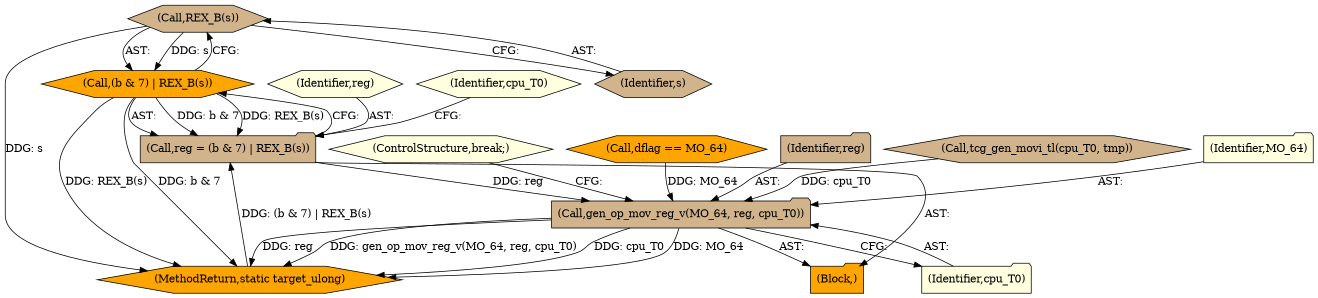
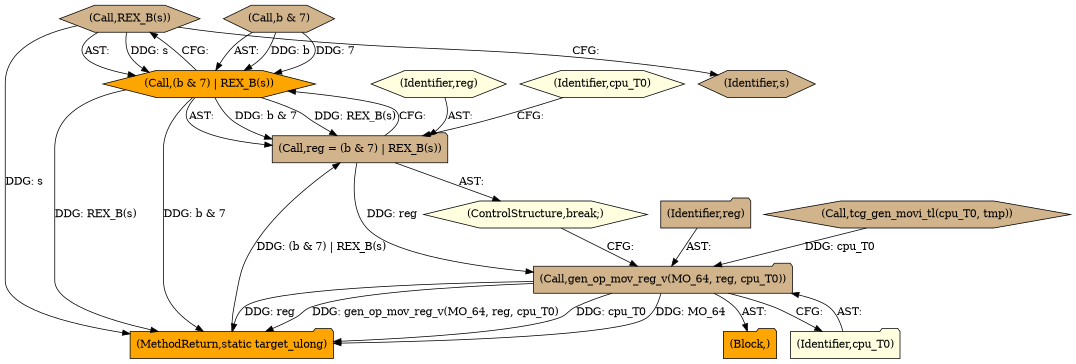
  digraph {
    node [fillcolor=tan shape=hexagon style=filled]
    n1 [label="(Call,REX_B(s))"]
    n2 [fillcolor=orange label="(Call,(b & 7) | REX_B(s))"]
-   n3 [fillcolor=orange label="(MethodReturn,static target_ulong)"]
+   n3 [fillcolor=orange label="(MethodReturn,static target_ulong)" shape=folder]
    n4 [label="(Identifier,s)"]
    n5 [label="(Call,reg = (b & 7) | REX_B(s))" shape=folder]
    n6 [label="(Call,gen_op_mov_reg_v(MO_64, reg, cpu_T0))" shape=folder]
    n7 [fillcolor=orange label="(Block,)" shape=folder]
    n8 [fillcolor=lightyellow label="(Identifier,cpu_T0)" shape=folder]
    n9 [fillcolor=lightyellow label="(Identifier,reg)"]
    n10 [fillcolor=lightyellow label="(ControlStructure,break;)"]
-   n11 [fillcolor=orange label="(Call,dflag == MO_64)"]
+   n12 [label="(Call,b & 7)"]
    n13 [label="(Identifier,reg)" shape=folder]
    n14 [label="(Call,tcg_gen_movi_tl(cpu_T0, tmp))"]
    n15 [fillcolor=lightyellow label="(Identifier,cpu_T0)"]
-   n16 [fillcolor=lightyellow label="(Identifier,MO_64)" shape=folder]
    n1 -> n2 [label="AST: "]
    n1 -> n2 [label="DDG: s"]
    n1 -> n3 [label="DDG: s"]
    n1 -> n4 [label="CFG: "]
    n2 -> n1 [label="CFG: "]
    n2 -> n3 [label="DDG: REX_B(s)"]
    n2 -> n3 [label="DDG: b & 7"]
    n2 -> n5 [label="AST: "]
    n2 -> n5 [label="DDG: b & 7"]
    n2 -> n5 [label="DDG: REX_B(s)"]
    n3 -> n5 [label="DDG: (b & 7) | REX_B(s)"]
-   n4 -> n1 [label="AST: "]
    n5 -> n2 [label="CFG: "]
    n5 -> n6 [label="DDG: reg"]
-   n5 -> n7 [label="AST: "]
+   n5 -> n10 [label="AST: "]
    n6 -> n3 [label="DDG: reg"]
    n6 -> n3 [label="DDG: gen_op_mov_reg_v(MO_64, reg, cpu_T0)"]
    n6 -> n3 [label="DDG: cpu_T0"]
    n6 -> n3 [label="DDG: MO_64"]
    n6 -> n7 [label="AST: "]
    n6 -> n8 [label="CFG: "]
    n8 -> n6 [label="AST: "]
    n9 -> n5 [label="AST: "]
    n10 -> n6 [label="CFG: "]
-   n11 -> n6 [label="DDG: MO_64"]
+   n12 -> n2 [label="AST: "]
+   n12 -> n2 [label="DDG: b"]
+   n12 -> n2 [label="DDG: 7"]
    n13 -> n6 [label="AST: "]
    n14 -> n6 [label="DDG: cpu_T0"]
    n15 -> n5 [label="CFG: "]
-   n16 -> n6 [label="AST: "]
  }
